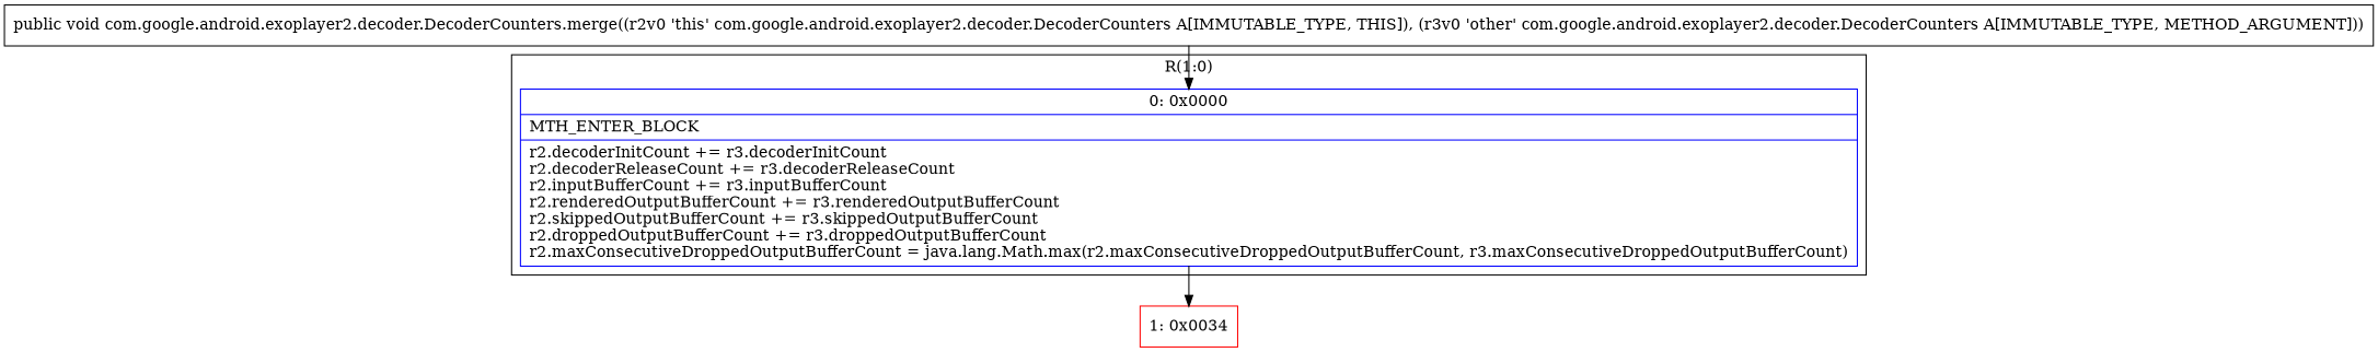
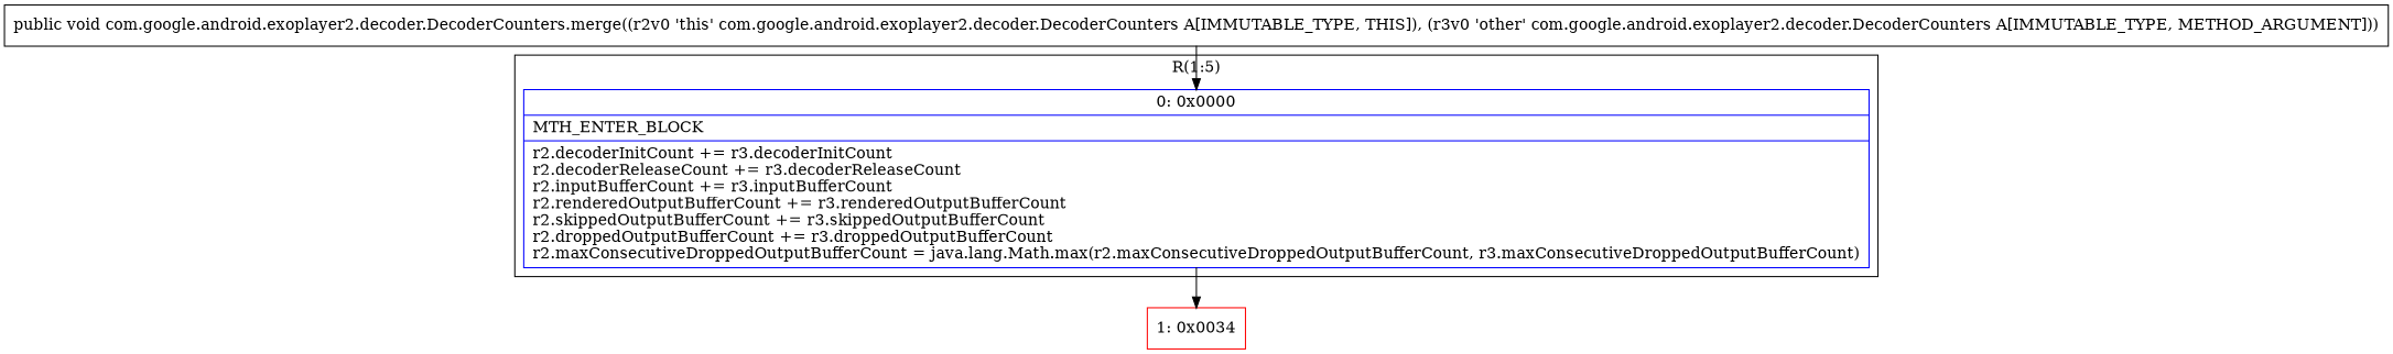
  digraph {
    node [shape=record]
    n1 [color=blue label="{0\:\ 0x0000|MTH_ENTER_BLOCK\l|r2.decoderInitCount += r3.decoderInitCount\lr2.decoderReleaseCount += r3.decoderReleaseCount\lr2.inputBufferCount += r3.inputBufferCount\lr2.renderedOutputBufferCount += r3.renderedOutputBufferCount\lr2.skippedOutputBufferCount += r3.skippedOutputBufferCount\lr2.droppedOutputBufferCount += r3.droppedOutputBufferCount\lr2.maxConsecutiveDroppedOutputBufferCount = java.lang.Math.max(r2.maxConsecutiveDroppedOutputBufferCount, r3.maxConsecutiveDroppedOutputBufferCount)\l}"]
    n2 [color=red label="{1\:\ 0x0034}"]
    n3 [label="{public void com.google.android.exoplayer2.decoder.DecoderCounters.merge((r2v0 'this' com.google.android.exoplayer2.decoder.DecoderCounters A[IMMUTABLE_TYPE, THIS]), (r3v0 'other' com.google.android.exoplayer2.decoder.DecoderCounters A[IMMUTABLE_TYPE, METHOD_ARGUMENT])) }"]
    subgraph cluster_1 {
-     label="R(1:0)"
+     label="R(1:5)"
      n1
    }
    n1 -> n2
    n3 -> n1
  }
